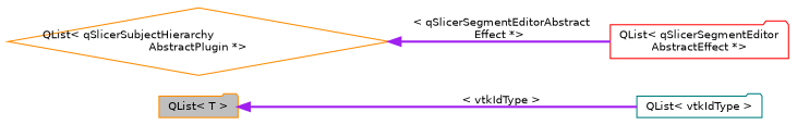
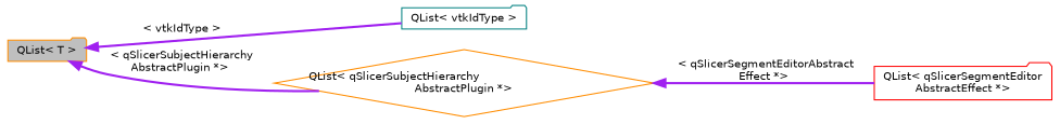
  digraph {
    rankdir=LR
    node [color=darkorange fontname=Helvetica fontsize=10 shape=folder]
    edge [color=purple dir=back fontname=Helvetica fontsize=10 labelfontname=Helvetica labelfontsize=10 style=bold]
    n1 [fillcolor=grey75 fontcolor=black height=0.2 label="QList\< T \>" style=filled width=0.4]
    n2 [color=teal height=0.2 label="QList\< vtkIdType \>" width=0.4]
    n3 [height=0.2 label="QList\< qSlicerSubjectHierarchy\lAbstractPlugin *\>" shape=diamond width=0.4]
    n4 [color=red height=0.2 label="QList\< qSlicerSegmentEditor\lAbstractEffect *\>" width=0.4]
    n1 -> n2 [label=" \< vtkIdType \>"]
+   n1 -> n3 [label=" \< qSlicerSubjectHierarchy\lAbstractPlugin *\>"]
    n3 -> n4 [label=" \< qSlicerSegmentEditorAbstract\lEffect *\>"]
  }
